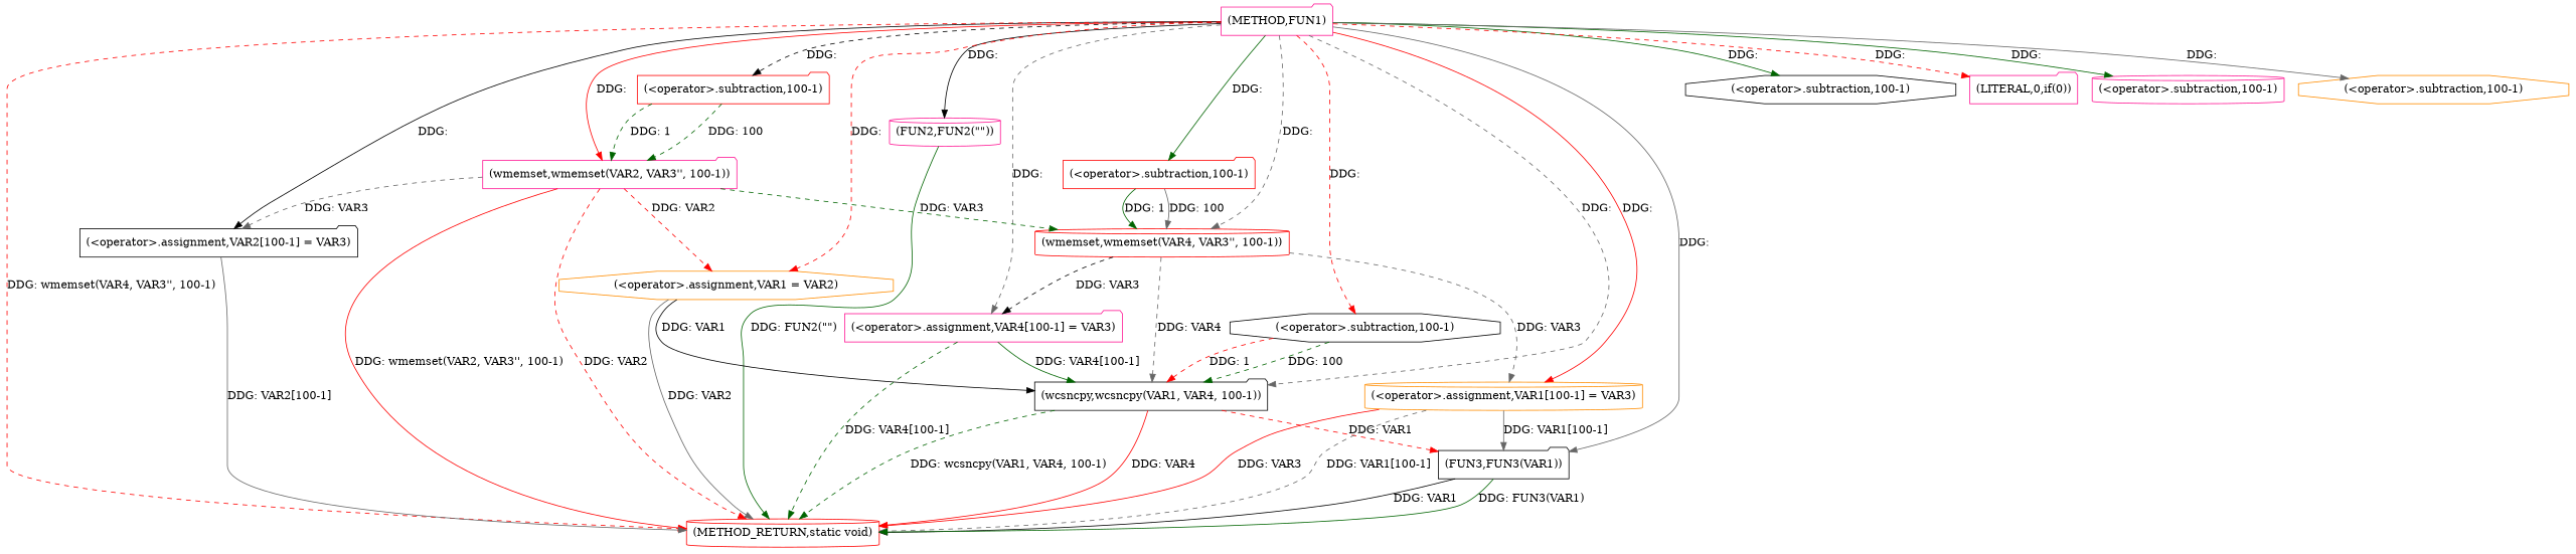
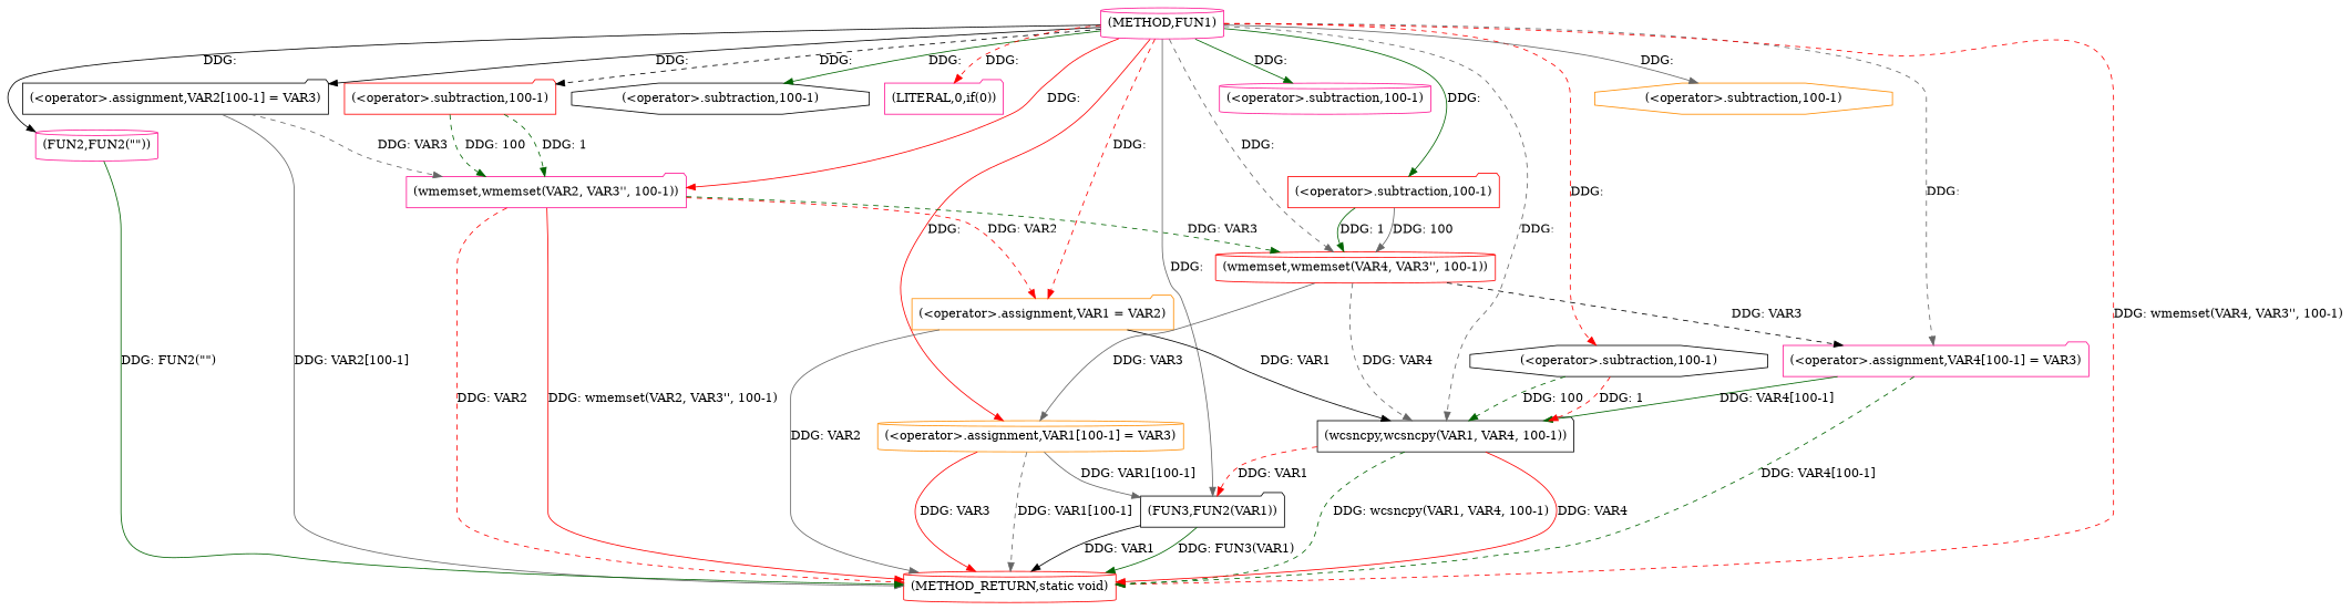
  digraph {
    node [color=deeppink shape=folder]
    edge [color=red style=dashed]
-   n1 [label="(METHOD,FUN1)"]
+   n1 [label="(METHOD,FUN1)" shape=cylinder]
    n2 [label="(wmemset,wmemset(VAR2, VAR3'', 100-1))"]
    n3 [color=red label="(<operator>.subtraction,100-1)"]
    n4 [color=black label="(<operator>.assignment,VAR2[100-1] = VAR3)"]
    n5 [color=black label="(<operator>.subtraction,100-1)" shape=octagon]
    n6 [label="(LITERAL,0,if(0))"]
    n7 [label="(FUN2,FUN2(\"\"))" shape=cylinder]
-   n8 [color=darkorange label="(<operator>.assignment,VAR1 = VAR2)" shape=octagon]
+   n8 [color=darkorange label="(<operator>.assignment,VAR1 = VAR2)"]
    n9 [color=red label="(wmemset,wmemset(VAR4, VAR3'', 100-1))" shape=cylinder]
    n10 [color=red label="(<operator>.subtraction,100-1)"]
    n11 [label="(<operator>.assignment,VAR4[100-1] = VAR3)"]
    n12 [label="(<operator>.subtraction,100-1)" shape=cylinder]
    n13 [color=black label="(wcsncpy,wcsncpy(VAR1, VAR4, 100-1))"]
    n14 [color=black label="(<operator>.subtraction,100-1)" shape=octagon]
    n15 [color=darkorange label="(<operator>.assignment,VAR1[100-1] = VAR3)" shape=cylinder]
    n16 [color=darkorange label="(<operator>.subtraction,100-1)" shape=octagon]
-   n17 [color=black label="(FUN3,FUN3(VAR1))"]
+   n17 [color=black label="(FUN3,FUN2(VAR1))"]
    n18 [color=red label="(METHOD_RETURN,static void)" shape=cylinder]
    n1 -> n2 [label="DDG: " style=solid]
    n1 -> n3 [color=black label="DDG: "]
    n1 -> n4 [color=black label="DDG: " style=solid]
    n1 -> n5 [color=darkgreen label="DDG: " style=solid]
    n1 -> n6 [label="DDG: "]
    n1 -> n7 [color=black label="DDG: " style=solid]
    n1 -> n8 [label="DDG: "]
    n1 -> n9 [color=gray40 label="DDG: "]
    n1 -> n10 [color=darkgreen label="DDG: " style=solid]
    n1 -> n11 [color=gray40 label="DDG: "]
    n1 -> n12 [color=darkgreen label="DDG: " style=solid]
    n1 -> n13 [color=gray40 label="DDG: "]
    n1 -> n14 [label="DDG: "]
    n1 -> n15 [label="DDG: " style=solid]
    n1 -> n16 [color=gray40 label="DDG: " style=solid]
    n1 -> n17 [color=gray40 label="DDG: " style=solid]
    n1 -> n18 [label="DDG: wmemset(VAR4, VAR3'', 100-1)"]
-   n2 -> n4 [color=gray40 label="DDG: VAR3"]
+   n4 -> n2 [color=gray40 label="DDG: VAR3"]
    n2 -> n8 [label="DDG: VAR2"]
    n2 -> n9 [color=darkgreen label="DDG: VAR3"]
    n2 -> n18 [label="DDG: wmemset(VAR2, VAR3'', 100-1)" style=solid]
    n2 -> n18 [label="DDG: VAR2"]
    n3 -> n2 [color=darkgreen label="DDG: 100"]
    n3 -> n2 [color=darkgreen label="DDG: 1"]
    n4 -> n18 [color=gray40 label="DDG: VAR2[100-1]" style=solid]
    n7 -> n18 [color=darkgreen label="DDG: FUN2(\"\")" style=solid]
    n8 -> n13 [color=black label="DDG: VAR1" style=solid]
    n8 -> n18 [color=gray40 label="DDG: VAR2" style=solid]
    n9 -> n11 [color=black label="DDG: VAR3"]
    n9 -> n13 [color=gray40 label="DDG: VAR4"]
-   n9 -> n15 [color=gray40 label="DDG: VAR3"]
+   n9 -> n15 [color=gray40 label="DDG: VAR3" style=solid]
    n10 -> n9 [color=gray40 label="DDG: 100" style=solid]
    n10 -> n9 [color=darkgreen label="DDG: 1" style=solid]
    n11 -> n13 [color=darkgreen label="DDG: VAR4[100-1]" style=solid]
    n11 -> n18 [color=darkgreen label="DDG: VAR4[100-1]"]
    n13 -> n17 [label="DDG: VAR1"]
    n13 -> n18 [color=darkgreen label="DDG: wcsncpy(VAR1, VAR4, 100-1)"]
    n13 -> n18 [label="DDG: VAR4" style=solid]
    n14 -> n13 [color=darkgreen label="DDG: 100"]
    n14 -> n13 [label="DDG: 1"]
    n15 -> n17 [color=gray40 label="DDG: VAR1[100-1]" style=solid]
    n15 -> n18 [label="DDG: VAR3" style=solid]
    n15 -> n18 [color=gray40 label="DDG: VAR1[100-1]"]
    n17 -> n18 [color=black label="DDG: VAR1" style=solid]
    n17 -> n18 [color=darkgreen label="DDG: FUN3(VAR1)" style=solid]
  }
